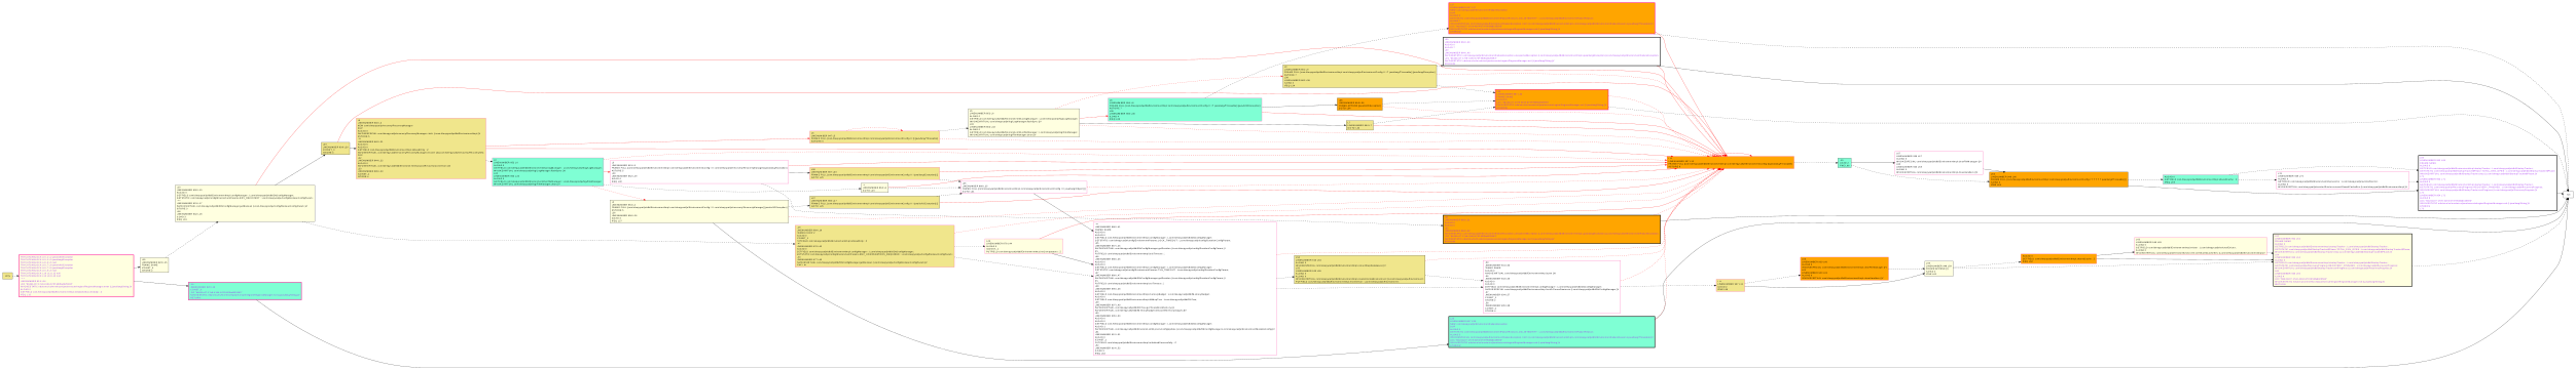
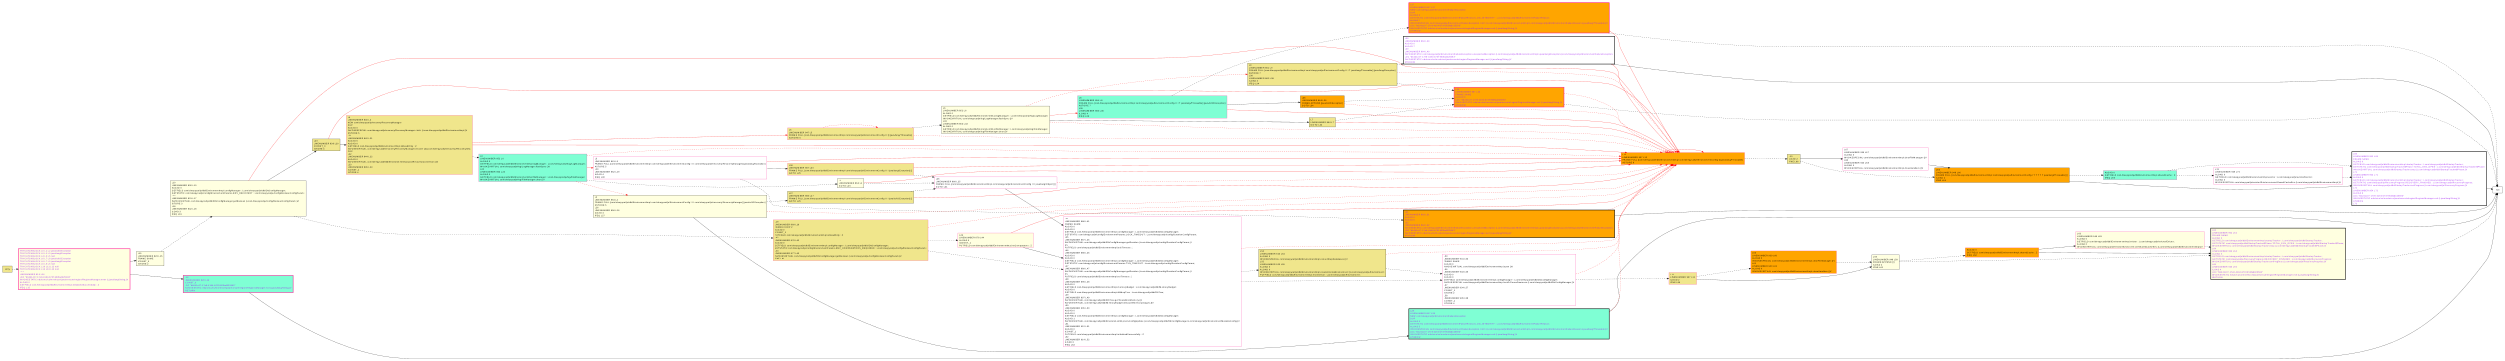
  digraph {
    fontname="Liberation Sans"
    rankdir=LR
    node [color=deeppink fillcolor=khaki fontname="Liberation Sans" shape=record style=filled]
    edge [fontname="Liberation Sans" style=dashed]
    n1 [color=black fillcolor=orange label="L66\lLINENUMBER 948 L66\lFRAME FULL [com/sleepycat/je/dbi/EnvironmentImpl com/sleepycat/je/EnvironmentConfig I T T T T T java/lang/Throwable] []\lILOAD 2\lIFNE L69\l"]
    n2 [fillcolor=aquamarine label="ALOAD 0\lGETFIELD com/sleepycat/je/dbi/EnvironmentImpl.sharedCache : Z\lIFEQ L69\l"]
    n3 [color=black fillcolor=white fontcolor=purple label="L69\lLINENUMBER 952 L69\lFRAME SAME\lALOAD 0\lGETFIELD com/sleepycat/je/dbi/EnvironmentImpl.startupTracker : Lcom/sleepycat/je/dbi/StartupTracker;\lGETSTATIC com/sleepycat/je/dbi/StartupTracker$Phase.TOTAL_ENV_OPEN : Lcom/sleepycat/je/dbi/StartupTracker$Phase;\lINVOKEVIRTUAL com/sleepycat/je/dbi/StartupTracker.stop (Lcom/sleepycat/je/dbi/StartupTracker$Phase;)V\lL71\lLINENUMBER 953 L71\lALOAD 0\lGETFIELD com/sleepycat/je/dbi/EnvironmentImpl.startupTracker : Lcom/sleepycat/je/dbi/StartupTracker;\lGETSTATIC com/sleepycat/je/RecoveryProgress.RECOVERY_FINISHED : Lcom/sleepycat/je/RecoveryProgress;\lINVOKEVIRTUAL com/sleepycat/je/dbi/StartupTracker.setProgress (Lcom/sleepycat/je/RecoveryProgress;)V\lL72\lLINENUMBER 954 L72\lALOAD 8\lLDC \"bb241c07-17e8-4194-b70f-953fad325593\"\lINVOKESTATIC edu/cmu/cs/mvelezce/java/execute/region/RegionsManager.exit (Ljava/lang/String;)V\lATHROW\lL73\l" penwidth=3]
    n4 [fillcolor=white label="L70\lLINENUMBER 949 L70\lALOAD 0\lGETFIELD com/sleepycat/je/dbi/EnvironmentImpl.evictor : Lcom/sleepycat/je/evictor/Evictor;\lALOAD 0\lINVOKEVIRTUAL com/sleepycat/je/evictor/Evictor.removeSharedCacheEnv (Lcom/sleepycat/je/dbi/EnvironmentImpl;)V\l"]
    exit [color=black fillcolor=white]
    n6 [fillcolor=orange fontcolor=purple label="L34\lLINENUMBER 867 L34\lFRAME SAME\lALOAD 6\lLDC \"bb241c07-17e8-4194-b70f-953fad325593\"\lINVOKESTATIC edu/cmu/cs/mvelezce/java/execute/region/RegionsManager.exit (Ljava/lang/String;)V\lATHROW\l" penwidth=3]
    n7 [fillcolor=orange label="L12\lLINENUMBER 937 L12\lFRAME FULL [com/sleepycat/je/dbi/EnvironmentImpl com/sleepycat/je/EnvironmentConfig I] [java/lang/Throwable]\lASTORE 8\l"]
-   n8 [color=black fillcolor=aquamarine label="L13\lILOAD 2\lIFNE L66\l"]
+   n8 [color=black label="L13\lILOAD 2\lIFNE L66\l"]
    n9 [label="L5\lLINENUMBER 847 L5\lFRAME FULL [com/sleepycat/je/dbi/EnvironmentImpl com/sleepycat/je/EnvironmentConfig I I I] [java/lang/Throwable]\lASTORE 6\l"]
    n10 [color=black fillcolor=lightyellow label="L6\lLINENUMBER 852 L6\lALOAD 0\lGETFIELD com/sleepycat/je/dbi/EnvironmentImpl.logManager : Lcom/sleepycat/je/log/LogManager;\lINVOKEVIRTUAL com/sleepycat/je/log/LogManager.flushSync ()V\lL33\lLINENUMBER 853 L33\lALOAD 0\lGETFIELD com/sleepycat/je/dbi/EnvironmentImpl.fileManager : Lcom/sleepycat/je/log/FileManager;\lINVOKEVIRTUAL com/sleepycat/je/log/FileManager.clear ()V\l"]
    n11 [fillcolor=aquamarine label="L8\lLINENUMBER 854 L8\lFRAME FULL [com/sleepycat/je/dbi/EnvironmentImpl com/sleepycat/je/EnvironmentConfig I I I T java/lang/Throwable] [java/io/IOException]\lASTORE 7\lL35\lLINENUMBER 856 L35\lILOAD 4\lIFEQ L36\l"]
    n12 [color=black label="L9\lLINENUMBER 861 L9\lFRAME FULL [com/sleepycat/je/dbi/EnvironmentImpl com/sleepycat/je/EnvironmentConfig I I I T java/lang/Throwable] [java/lang/Exception]\lASTORE 7\lL38\lLINENUMBER 862 L38\lILOAD 4\lIFEQ L34\l"]
    n13 [color=black label="L7\lLINENUMBER 866 L7\lGOTO L34\l"]
    n14 [fillcolor=white label="L53\lLINENUMBER 931 L53\lFRAME SAME\lALOAD 0\lINVOKEVIRTUAL com/sleepycat/je/dbi/EnvironmentImpl.open ()V\lL56\lLINENUMBER 933 L56\lALOAD 0\lALOAD 0\lGETFIELD com/sleepycat/je/dbi/EnvironmentImpl.configManager : Lcom/sleepycat/je/dbi/DbConfigManager;\lINVOKESPECIAL com/sleepycat/je/dbi/EnvironmentImpl.runOrPauseDaemons (Lcom/sleepycat/je/dbi/DbConfigManager;)V\lL57\lLINENUMBER 934 L57\lICONST_1\lISTORE 2\lL58\lLINENUMBER 935 L58\lICONST_1\lISTORE 4\l"]
    n15 [label="L11\lLINENUMBER 937 L11\lILOAD 2\lIFNE L59\l"]
    n16 [fillcolor=orange label="L60\lLINENUMBER 939 L60\lALOAD 0\lINVOKESPECIAL com/sleepycat/je/dbi/EnvironmentImpl.clearFileManager ()V\lL61\lLINENUMBER 940 L61\lALOAD 0\lINVOKEVIRTUAL com/sleepycat/je/dbi/EnvironmentImpl.closeHandlers ()V\l"]
    n17 [color=black fillcolor=lightyellow label="L59\lLINENUMBER 948 L59\lFRAME APPEND [I]\lILOAD 2\lIFNE L62\l"]
    n18 [color=black label="L54\lLINENUMBER 920 L54\lALOAD 0\lINVOKESPECIAL com/sleepycat/je/dbi/EnvironmentImpl.convertDupDatabases ()V\lL55\lLINENUMBER 923 L55\lALOAD 0\lALOAD 0\lINVOKEVIRTUAL com/sleepycat/je/dbi/EnvironmentImpl.createInternalEnvironment ()Lcom/sleepycat/je/Environment;\lPUTFIELD com/sleepycat/je/dbi/EnvironmentImpl.envInternal : Lcom/sleepycat/je/Environment;\l"]
    n19 [color=black fillcolor=orange label="L36\lLINENUMBER 866 L36\lFRAME APPEND [java/io/IOException]\lGOTO L34\l"]
    n20 [fillcolor=orange fontcolor=purple label="L37\lLINENUMBER 857 L37\lNEW com/sleepycat/je/EnvironmentFailureException\lDUP\lALOAD 0\lGETSTATIC com/sleepycat/je/dbi/EnvironmentFailureReason.LOG_INTEGRITY : Lcom/sleepycat/je/dbi/EnvironmentFailureReason;\lALOAD 7\lINVOKESPECIAL com/sleepycat/je/EnvironmentFailureException.\<init\> (Lcom/sleepycat/je/dbi/EnvironmentImpl;Lcom/sleepycat/je/dbi/EnvironmentFailureReason;Ljava/lang/Throwable;)V\lLDC \"bb241c07-17e8-4194-b70f-953fad325593\"\lINVOKESTATIC edu/cmu/cs/mvelezce/java/execute/region/RegionsManager.exit (Ljava/lang/String;)V\lATHROW\l" penwidth=3]
    n21 [color=black fillcolor=lightyellow fontcolor=purple label="L62\lLINENUMBER 952 L62\lFRAME SAME\lALOAD 0\lGETFIELD com/sleepycat/je/dbi/EnvironmentImpl.startupTracker : Lcom/sleepycat/je/dbi/StartupTracker;\lGETSTATIC com/sleepycat/je/dbi/StartupTracker$Phase.TOTAL_ENV_OPEN : Lcom/sleepycat/je/dbi/StartupTracker$Phase;\lINVOKEVIRTUAL com/sleepycat/je/dbi/StartupTracker.stop (Lcom/sleepycat/je/dbi/StartupTracker$Phase;)V\lL64\lLINENUMBER 953 L64\lALOAD 0\lGETFIELD com/sleepycat/je/dbi/EnvironmentImpl.startupTracker : Lcom/sleepycat/je/dbi/StartupTracker;\lGETSTATIC com/sleepycat/je/RecoveryProgress.RECOVERY_FINISHED : Lcom/sleepycat/je/RecoveryProgress;\lINVOKEVIRTUAL com/sleepycat/je/dbi/StartupTracker.setProgress (Lcom/sleepycat/je/RecoveryProgress;)V\lL65\lLINENUMBER 935 L65\lILOAD 4\lLDC \"bb241c07-17e8-4194-b70f-953fad325593\"\lINVOKESTATIC edu/cmu/cs/mvelezce/java/execute/region/RegionsManager.exit (Ljava/lang/String;)V\lIRETURN\l" penwidth=3]
    n22 [fillcolor=orange label="ALOAD 0\lGETFIELD com/sleepycat/je/dbi/EnvironmentImpl.sharedCache : Z\lIFEQ L62\l"]
    n23 [fillcolor=white label="L67\lLINENUMBER 939 L67\lALOAD 0\lINVOKESPECIAL com/sleepycat/je/dbi/EnvironmentImpl.clearFileManager ()V\lL68\lLINENUMBER 940 L68\lALOAD 0\lINVOKEVIRTUAL com/sleepycat/je/dbi/EnvironmentImpl.closeHandlers ()V\l"]
    n24 [color=black fillcolor=lightyellow label="L10\lLINENUMBER 830 L10\lALOAD 0\lGETFIELD com/sleepycat/je/dbi/EnvironmentImpl.configManager : Lcom/sleepycat/je/dbi/DbConfigManager;\lGETSTATIC com/sleepycat/je/config/EnvironmentParams.ENV_RECOVERY : Lcom/sleepycat/je/config/BooleanConfigParam;\lL17\lLINENUMBER 831 L17\lINVOKEVIRTUAL com/sleepycat/je/dbi/DbConfigManager.getBoolean (Lcom/sleepycat/je/config/BooleanConfigParam;)Z\lISTORE 3\lL18\lLINENUMBER 832 L18\lILOAD 3\lIFEQ L19\l"]
    n25 [label="L19\lLINENUMBER 869 L19\lFRAME CHOP 2\lALOAD 0\lICONST_1\lPUTFIELD com/sleepycat/je/dbi/EnvironmentImpl.isReadOnly : Z\lL42\lLINENUMBER 876 L42\lALOAD 0\lGETFIELD com/sleepycat/je/dbi/EnvironmentImpl.configManager : Lcom/sleepycat/je/dbi/DbConfigManager;\lGETSTATIC com/sleepycat/je/config/EnvironmentParams.ENV_COMPARATORS_REQUIRED : Lcom/sleepycat/je/config/BooleanConfigParam;\lL43\lLINENUMBER 877 L43\lINVOKEVIRTUAL com/sleepycat/je/dbi/DbConfigManager.getBoolean (Lcom/sleepycat/je/config/BooleanConfigParam;)Z\lIFNE L41\l"]
    n26 [color=black label="L20\lLINENUMBER 838 L20\lICONST_0\lISTORE 4\l"]
    n27 [fillcolor=white label="L41\lLINENUMBER 886 L41\lFRAME SAME\lALOAD 0\lALOAD 0\lGETFIELD com/sleepycat/je/dbi/EnvironmentImpl.configManager : Lcom/sleepycat/je/dbi/DbConfigManager;\lGETSTATIC com/sleepycat/je/config/EnvironmentParams.LOCK_TIMEOUT : Lcom/sleepycat/je/config/DurationConfigParam;\lL45\lLINENUMBER 887 L45\lINVOKEVIRTUAL com/sleepycat/je/dbi/DbConfigManager.getDuration (Lcom/sleepycat/je/config/DurationConfigParam;)I\lI2L\lPUTFIELD com/sleepycat/je/dbi/EnvironmentImpl.lockTimeout : J\lL46\lLINENUMBER 888 L46\lALOAD 0\lALOAD 0\lGETFIELD com/sleepycat/je/dbi/EnvironmentImpl.configManager : Lcom/sleepycat/je/dbi/DbConfigManager;\lGETSTATIC com/sleepycat/je/config/EnvironmentParams.TXN_TIMEOUT : Lcom/sleepycat/je/config/DurationConfigParam;\lL47\lLINENUMBER 889 L47\lINVOKEVIRTUAL com/sleepycat/je/dbi/DbConfigManager.getDuration (Lcom/sleepycat/je/config/DurationConfigParam;)I\lI2L\lPUTFIELD com/sleepycat/je/dbi/EnvironmentImpl.txnTimeout : J\lL48\lLINENUMBER 896 L48\lALOAD 0\lGETFIELD com/sleepycat/je/dbi/EnvironmentImpl.memoryBudget : Lcom/sleepycat/je/dbi/MemoryBudget;\lALOAD 0\lGETFIELD com/sleepycat/je/dbi/EnvironmentImpl.dbMapTree : Lcom/sleepycat/je/dbi/DbTree;\lL49\lLINENUMBER 897 L49\lINVOKEVIRTUAL com/sleepycat/je/dbi/DbTree.getTreeAdminMemory ()J\lINVOKEVIRTUAL com/sleepycat/je/dbi/MemoryBudget.initCacheMemoryUsage (J)V\lL50\lLINENUMBER 905 L50\lALOAD 0\lALOAD 0\lGETFIELD com/sleepycat/je/dbi/EnvironmentImpl.configManager : Lcom/sleepycat/je/dbi/DbConfigManager;\lALOAD 1\lINVOKEVIRTUAL com/sleepycat/je/dbi/EnvironmentImpl.envConfigUpdate (Lcom/sleepycat/je/dbi/DbConfigManager;Lcom/sleepycat/je/EnvironmentMutableConfig;)V\lL51\lLINENUMBER 912 L51\lALOAD 0\lICONST_1\lPUTFIELD com/sleepycat/je/dbi/EnvironmentImpl.initializedSuccessfully : Z\lL52\lLINENUMBER 914 L52\lILOAD 3\lIFEQ L53\l"]
    n28 [fillcolor=lightyellow label="L44\lLINENUMBER 878 L44\lALOAD 0\lICONST_1\lPUTFIELD com/sleepycat/je/dbi/EnvironmentImpl.noComparators : Z\l"]
    n29 [label="L4\lLINENUMBER 840 L4\lNEW com/sleepycat/je/recovery/RecoveryManager\lDUP\lALOAD 0\lINVOKESPECIAL com/sleepycat/je/recovery/RecoveryManager.\<init\> (Lcom/sleepycat/je/dbi/EnvironmentImpl;)V\lASTORE 5\lL21\lLINENUMBER 842 L21\lALOAD 5\lALOAD 0\lGETFIELD com/sleepycat/je/dbi/EnvironmentImpl.isReadOnly : Z\lINVOKEVIRTUAL com/sleepycat/je/recovery/RecoveryManager.recover (Z)Lcom/sleepycat/je/recovery/RecoveryInfo;\lPOP\lL22\lLINENUMBER 844 L22\lALOAD 0\lINVOKEVIRTUAL com/sleepycat/je/dbi/EnvironmentImpl.postRecoveryConversion ()V\lL23\lLINENUMBER 845 L23\lICONST_1\lISTORE 4\l"]
    n30 [fillcolor=white label="L25\lLINENUMBER 868 L25\lFRAME FULL [com/sleepycat/je/dbi/EnvironmentImpl com/sleepycat/je/EnvironmentConfig I I I java/lang/Object] []\lGOTO L41\l"]
    n31 [color=black fillcolor=aquamarine fontcolor=purple label="L28\lLINENUMBER 857 L28\lNEW com/sleepycat/je/EnvironmentFailureException\lDUP\lALOAD 0\lGETSTATIC com/sleepycat/je/dbi/EnvironmentFailureReason.LOG_INTEGRITY : Lcom/sleepycat/je/dbi/EnvironmentFailureReason;\lALOAD 5\lINVOKESPECIAL com/sleepycat/je/EnvironmentFailureException.\<init\> (Lcom/sleepycat/je/dbi/EnvironmentImpl;Lcom/sleepycat/je/dbi/EnvironmentFailureReason;Ljava/lang/Throwable;)V\lLDC \"bb241c07-17e8-4194-b70f-953fad325593\"\lINVOKESTATIC edu/cmu/cs/mvelezce/java/execute/region/RegionsManager.exit (Ljava/lang/String;)V\lATHROW\l" penwidth=3]
    n32 [color=black fillcolor=white fontcolor=purple label="L39\lLINENUMBER 863 L39\lALOAD 0\lALOAD 7\lL40\lLINENUMBER 864 L40\lINVOKESTATIC com/sleepycat/je/EnvironmentFailureException.unexpectedException (Lcom/sleepycat/je/dbi/EnvironmentImpl;Ljava/lang/Exception;)Lcom/sleepycat/je/EnvironmentFailureException;\lLDC \"bb241c07-17e8-4194-b70f-953fad325593\"\lINVOKESTATIC edu/cmu/cs/mvelezce/java/execute/region/RegionsManager.exit (Ljava/lang/String;)V\lATHROW\l" penwidth=3]
    n33 [color=black fillcolor=lightyellow label="L2\lLINENUMBER 854 L2\lFRAME FULL [com/sleepycat/je/dbi/EnvironmentImpl com/sleepycat/je/EnvironmentConfig I I I com/sleepycat/je/recovery/RecoveryManager] [java/io/IOException]\lASTORE 5\lL26\lLINENUMBER 856 L26\lILOAD 4\lIFEQ L27\l"]
    n34 [color=black label="L27\lLINENUMBER 866 L27\lFRAME FULL [com/sleepycat/je/dbi/EnvironmentImpl com/sleepycat/je/EnvironmentConfig I I I java/io/IOException] []\lGOTO L25\l"]
    n35 [fillcolor=lightyellow label="L63\lLINENUMBER 949 L63\lALOAD 0\lGETFIELD com/sleepycat/je/dbi/EnvironmentImpl.evictor : Lcom/sleepycat/je/evictor/Evictor;\lALOAD 0\lINVOKEVIRTUAL com/sleepycat/je/evictor/Evictor.removeSharedCacheEnv (Lcom/sleepycat/je/dbi/EnvironmentImpl;)V\l"]
    n36 [fillcolor=aquamarine label="L0\lLINENUMBER 852 L0\lALOAD 0\lGETFIELD com/sleepycat/je/dbi/EnvironmentImpl.logManager : Lcom/sleepycat/je/log/LogManager;\lINVOKEVIRTUAL com/sleepycat/je/log/LogManager.flushSync ()V\lL24\lLINENUMBER 853 L24\lALOAD 0\lGETFIELD com/sleepycat/je/dbi/EnvironmentImpl.fileManager : Lcom/sleepycat/je/log/FileManager;\lINVOKEVIRTUAL com/sleepycat/je/log/FileManager.clear ()V\l"]
    n37 [color=black fillcolor=lightyellow label="L1\lLINENUMBER 866 L1\lGOTO L25\l"]
    n38 [fillcolor=white label="L3\lLINENUMBER 861 L3\lFRAME FULL [com/sleepycat/je/dbi/EnvironmentImpl com/sleepycat/je/EnvironmentConfig I I I com/sleepycat/je/recovery/RecoveryManager] [java/lang/Exception]\lASTORE 5\lL29\lLINENUMBER 862 L29\lILOAD 4\lIFEQ L30\l"]
    n39 [color=black fillcolor=orange fontcolor=purple label="L31\lLINENUMBER 863 L31\lALOAD 0\lALOAD 5\lL32\lLINENUMBER 864 L32\lINVOKESTATIC com/sleepycat/je/EnvironmentFailureException.unexpectedException (Lcom/sleepycat/je/dbi/EnvironmentImpl;Ljava/lang/Exception;)Lcom/sleepycat/je/EnvironmentFailureException;\lLDC \"bb241c07-17e8-4194-b70f-953fad325593\"\lINVOKESTATIC edu/cmu/cs/mvelezce/java/execute/region/RegionsManager.exit (Ljava/lang/String;)V\lATHROW\l" penwidth=3]
    n40 [label="L30\lLINENUMBER 867 L30\lFRAME FULL [com/sleepycat/je/dbi/EnvironmentImpl com/sleepycat/je/EnvironmentConfig I I I java/lang/Exception] []\lGOTO L25\l"]
    n41 [color=black fillcolor=lightyellow label="L15\lLINENUMBER 823 L15\lFRAME SAME\lICONST_0\lISTORE 2\l"]
    n42 [fillcolor=aquamarine fontcolor=purple label="L16\lLINENUMBER 820 L16\lICONST_0\lLDC \"bb241c07-17e8-4194-b70f-953fad325593\"\lINVOKESTATIC edu/cmu/cs/mvelezce/java/execute/region/RegionsManager.exit (Ljava/lang/String;)V\lIRETURN\l" penwidth=3]
    n43 [fillcolor=lightyellow fontcolor=purple label="TRYCATCHBLOCK L0 L1 L2 java/io/IOException\lTRYCATCHBLOCK L0 L1 L3 java/lang/Exception\lTRYCATCHBLOCK L4 L0 L5 null\lTRYCATCHBLOCK L6 L7 L8 java/io/IOException\lTRYCATCHBLOCK L6 L7 L9 java/lang/Exception\lTRYCATCHBLOCK L5 L6 L5 null\lTRYCATCHBLOCK L10 L11 L12 null\lTRYCATCHBLOCK L12 L13 L12 null\lL14\lLINENUMBER 819 L14\lLDC \"bb241c07-17e8-4194-b70f-953fad325593\"\lINVOKESTATIC edu/cmu/cs/mvelezce/java/execute/region/RegionsManager.enter (Ljava/lang/String;)V\lALOAD 0\lGETFIELD com/sleepycat/je/dbi/EnvironmentImpl.initializedSuccessfully : Z\lIFEQ L15\l" penwidth=3]
    entry [color=black]
    n1 -> n2
    n1 -> n3 [style=solid]
    n2 -> n3
    n2 -> n4
    n3 -> exit [style=solid]
    n4 -> n3
    n6 -> exit
    n6 -> n7 [color=red]
    n7 -> n7 [color=red style=solid]
    n7 -> n8
    n8 -> n1
    n8 -> n23 [style=solid]
    n9 -> n7 [color=red]
    n9 -> n9 [color=red]
    n9 -> n10
    n10 -> n7 [color=red]
    n10 -> n11 [color=red style=solid]
    n10 -> n12 [color=red]
    n10 -> n13 [style=solid]
    n11 -> n7 [color=red style=solid]
    n11 -> n19 [style=solid]
    n11 -> n20
    n12 -> n6
    n12 -> n7 [color=red]
    n12 -> n32
    n13 -> n6
    n13 -> n7 [color=red style=solid]
    n14 -> n7 [color=red]
    n14 -> n15
    n15 -> n16
    n15 -> n17 [style=solid]
    n16 -> n17
    n17 -> n21
    n17 -> n22
    n18 -> n7 [color=red]
    n18 -> n14
    n19 -> n6
    n19 -> n7 [color=red]
    n20 -> exit
    n20 -> n7 [color=red style=solid]
    n21 -> exit
    n22 -> n21 [style=solid]
    n22 -> n35 [style=solid]
    n23 -> n1 [style=solid]
    n24 -> n7 [color=red style=solid]
    n24 -> n25
    n24 -> n26 [style=solid]
    n25 -> n7 [color=red]
    n25 -> n27
    n25 -> n28
    n26 -> n7 [color=red style=solid]
    n26 -> n29 [style=solid]
    n27 -> n7 [color=red]
    n27 -> n14
    n27 -> n18
    n28 -> n7 [color=red style=solid]
    n28 -> n27 [style=solid]
    n29 -> n7 [color=red style=solid]
    n29 -> n9 [color=red style=solid]
    n29 -> n36
    n30 -> n7 [color=red]
    n30 -> n27 [style=solid]
    n31 -> exit [style=solid]
    n31 -> n7 [color=red]
    n32 -> exit [style=solid]
    n32 -> n7 [color=red style=solid]
    n33 -> n7 [color=red]
    n33 -> n31 [style=solid]
    n33 -> n34
    n34 -> n7 [color=red style=solid]
    n34 -> n30
    n35 -> n21
    n36 -> n7 [color=red]
    n36 -> n33 [color=red]
    n36 -> n37
    n36 -> n38 [color=red style=solid]
    n37 -> n7 [color=red style=solid]
    n37 -> n30
    n38 -> n7 [color=red style=solid]
    n38 -> n39
    n38 -> n40 [style=solid]
    n39 -> exit [style=solid]
    n39 -> n7 [color=red]
    n40 -> n7 [color=red style=solid]
    n40 -> n30
    n41 -> n24
    n42 -> exit [style=solid]
    n43 -> n41 [style=solid]
    n43 -> n42 [style=solid]
    entry -> n43
  }
